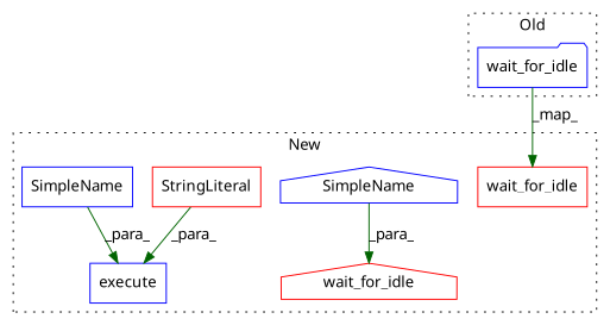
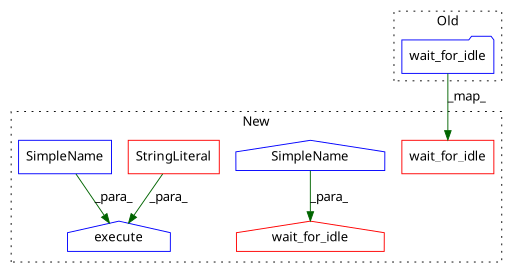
  digraph {
    fontname="Noto Sans"
    node [a=32 l="14,1" shape=box color=blue fontname="Noto Sans"]
    edge [color=darkgreen fontname="Noto Sans"]
    n1 [label=wait_for_idle s="5592,5608" color=red]
-   n2 [l="8,1" label=execute s="4315,4453"]
+   n2 [l="8,1" label=execute s="4315,4453" shape=house]
    n3 [a=45 l=127 label=StringLiteral s=4326 color=red]
    n4 [label=wait_for_idle s="3926,3942" shape=house color=red]
    n5 [a=42 l=2 label=SimpleName s=3940 shape=house]
    n6 [a=42 l=2 label=SimpleName s=4323]
    n7 [label=wait_for_idle s="5704,5720" shape=folder]
    subgraph cluster_1 {
      label=New
      style=dotted
      n1
      n2
      n3
      n4
      n5
      n6
    }
    subgraph cluster_2 {
      label=Old
      style=dotted
      n7
    }
    n3 -> n2 [label=_para_]
    n5 -> n4 [label=_para_]
    n6 -> n2 [label=_para_]
    n7 -> n1 [label=_map_]
  }
